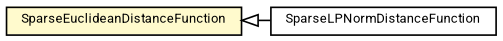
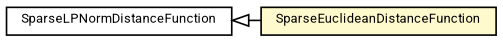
  digraph {
    nodesep=0.15
    rankdir=LR
    ranksep=0.25
    fontname="JetBrains Mono"
    node [fontcolor=black fontname="JetBrains Mono" fontsize=8 margin=0 shape=plaintext]
    n1 [height=0 label=<<table title="de.lmu.ifi.dbs.elki.distance.distancefunction.minkowski.SparseEuclideanDistanceFunction" border="0" cellborder="1" cellspacing="0" cellpadding="2" bgcolor="lemonChiffon" href="SparseEuclideanDistanceFunction.html" target="_parent"> 		<tr><td><table border="0" cellspacing="0" cellpadding="1"> 		<tr><td align="center" balign="center"> <font face="Roboto">SparseEuclideanDistanceFunction</font> </td></tr> 		</table></td></tr> 		</table>> width=0]
    n2 [height=0 label=<<table title="de.lmu.ifi.dbs.elki.distance.distancefunction.minkowski.SparseLPNormDistanceFunction" border="0" cellborder="1" cellspacing="0" cellpadding="2" href="SparseLPNormDistanceFunction.html" target="_parent"> 		<tr><td><table border="0" cellspacing="0" cellpadding="1"> 		<tr><td align="center" balign="center"> <font face="Roboto">SparseLPNormDistanceFunction</font> </td></tr> 		</table></td></tr> 		</table>> width=0]
-   n1 -> n2 [arrowtail=empty color=black dir=back fontname="JetBrains Mono" fontsize=7 labelfontname=Roboto labelfontsize=7 weight=10]
+   n2 -> n1 [arrowtail=empty color=black dir=back fontname="JetBrains Mono" fontsize=7 labelfontname=Roboto labelfontsize=7 weight=10]
  }
